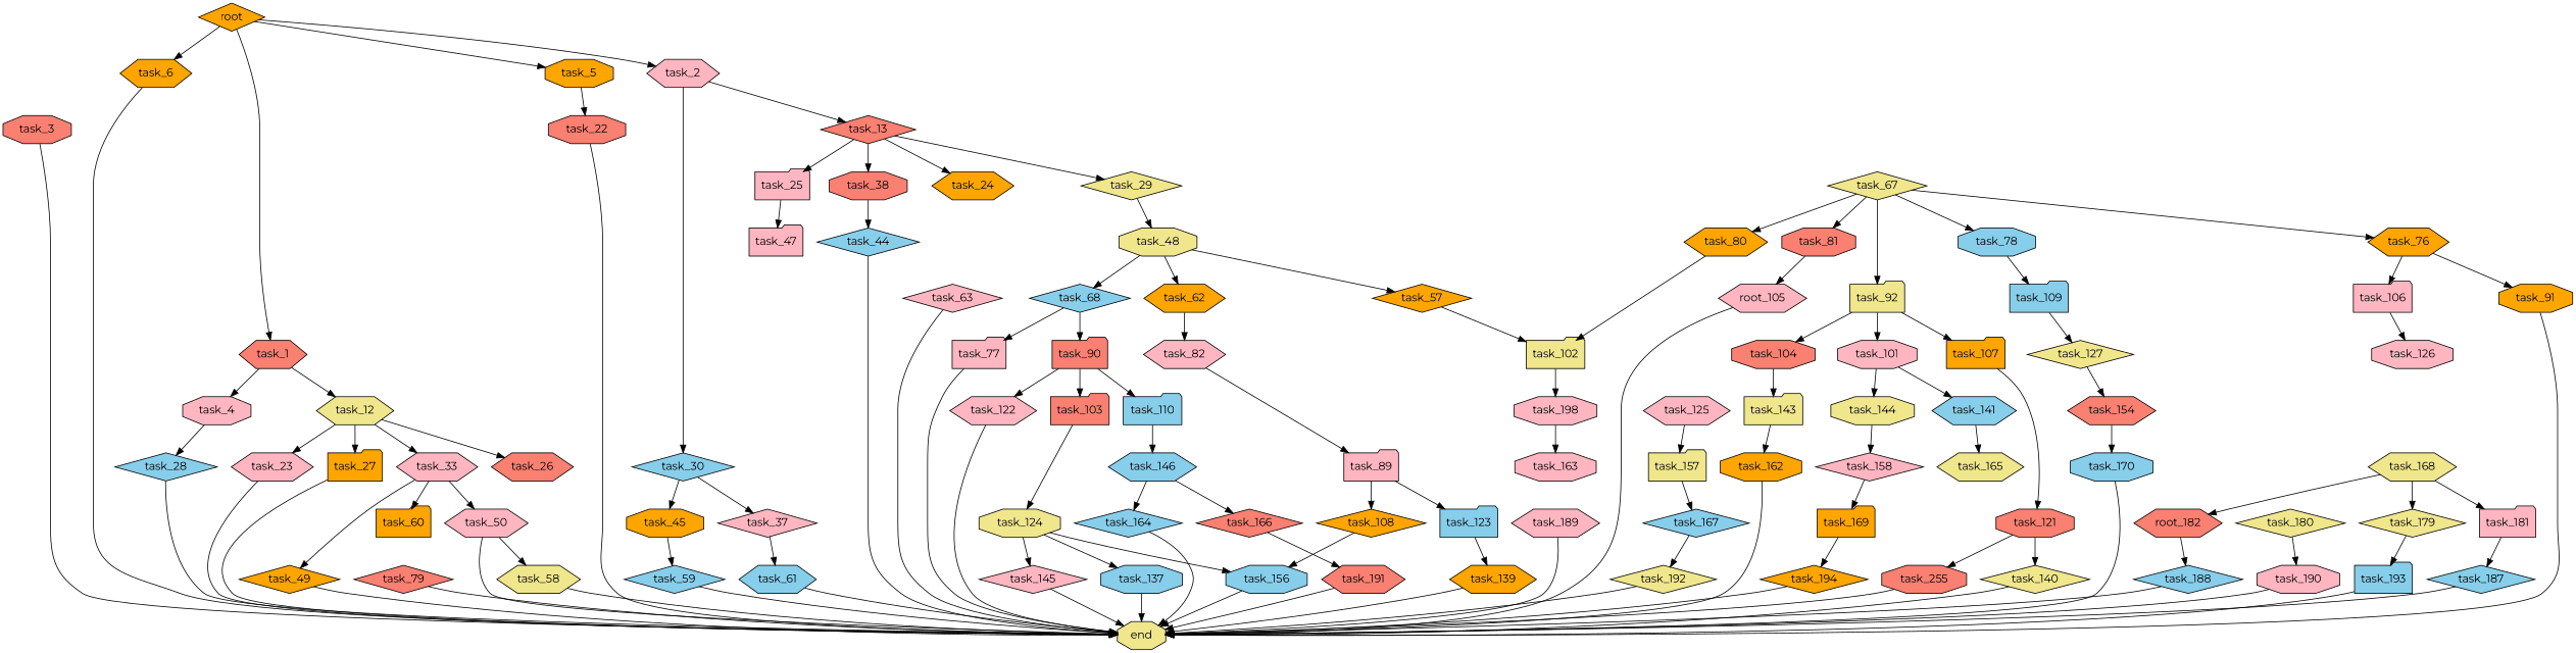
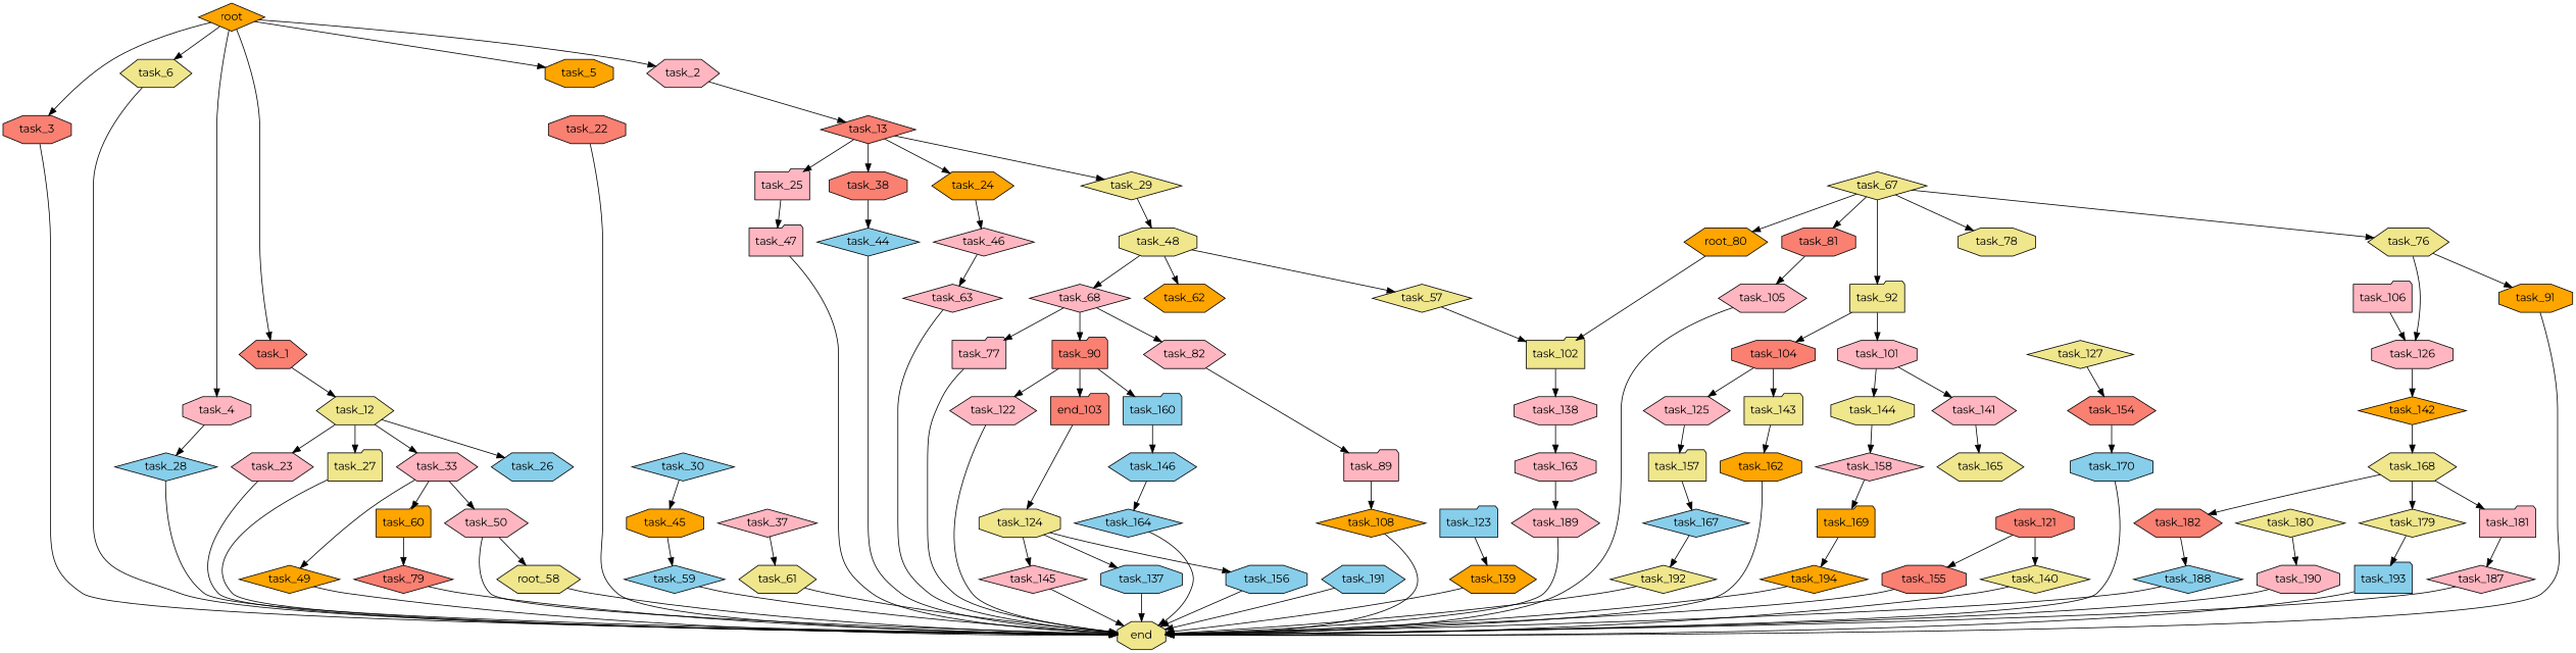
  digraph {
    fontname=Montserrat
    node [fillcolor=lightpink fontname=Montserrat shape=diamond style=filled]
    edge [fontname=Montserrat]
    root [fillcolor=orange]
    task_1 [fillcolor=salmon shape=hexagon]
    task_2 [shape=hexagon]
    task_3 [fillcolor=salmon shape=octagon]
    task_4 [shape=octagon]
    task_5 [fillcolor=orange shape=octagon]
-   task_6 [fillcolor=orange shape=hexagon]
+   task_6 [fillcolor=khaki shape=hexagon]
    task_12 [fillcolor=khaki shape=hexagon]
    task_13 [fillcolor=salmon]
    task_30 [fillcolor=skyblue]
    end [fillcolor=khaki shape=octagon]
    task_28 [fillcolor=skyblue]
    task_22 [fillcolor=salmon shape=octagon]
    task_23 [shape=hexagon]
-   task_26 [fillcolor=salmon shape=hexagon]
-   task_27 [fillcolor=orange shape=folder]
+   task_26 [fillcolor=skyblue shape=hexagon]
+   task_27 [fillcolor=khaki shape=folder]
    n17 [label=task_33 shape=hexagon]
    task_24 [fillcolor=orange shape=hexagon]
    task_25 [shape=folder]
    task_29 [fillcolor=khaki]
    task_38 [fillcolor=salmon shape=octagon]
    task_37
    task_45 [fillcolor=orange shape=octagon]
    task_49 [fillcolor=orange]
    task_50 [shape=hexagon]
    task_60 [fillcolor=orange shape=folder]
+   task_46
    task_47 [shape=folder]
    task_48 [fillcolor=khaki shape=octagon]
    task_44 [fillcolor=skyblue]
    task_63
-   task_57 [fillcolor=orange]
+   task_57 [fillcolor=khaki]
    task_62 [fillcolor=orange shape=hexagon]
-   task_68 [fillcolor=skyblue]
-   task_61 [fillcolor=skyblue shape=hexagon]
+   task_68
+   task_61 [fillcolor=khaki shape=hexagon]
    task_59 [fillcolor=skyblue]
-   task_58 [fillcolor=khaki shape=hexagon]
+   task_58 [fillcolor=khaki shape=hexagon label=root_58]
    task_79 [fillcolor=salmon]
    task_102 [fillcolor=khaki shape=folder]
    task_82 [shape=hexagon]
    task_77 [shape=folder]
    task_90 [fillcolor=salmon shape=folder]
    task_67 [fillcolor=khaki]
-   task_76 [fillcolor=orange shape=hexagon]
-   task_78 [fillcolor=skyblue shape=octagon]
-   task_80 [fillcolor=orange shape=hexagon]
+   task_76 [fillcolor=khaki shape=hexagon]
+   task_78 [fillcolor=khaki shape=octagon]
+   task_80 [fillcolor=orange shape=hexagon label=root_80]
    task_81 [fillcolor=salmon shape=octagon]
    task_92 [fillcolor=khaki shape=folder]
    task_89 [shape=folder]
    task_91 [fillcolor=orange shape=octagon]
    task_106 [shape=folder]
-   task_109 [fillcolor=skyblue shape=folder]
-   task_105 [shape=hexagon label=root_105]
+   task_105 [shape=hexagon]
    task_101 [shape=octagon]
    task_104 [fillcolor=salmon shape=octagon]
-   task_107 [fillcolor=orange shape=folder]
-   task_103 [fillcolor=salmon shape=folder]
-   task_110 [fillcolor=skyblue shape=folder]
+   task_103 [fillcolor=salmon shape=folder label=end_103]
+   task_110 [fillcolor=skyblue shape=folder label=task_160]
    task_122 [shape=hexagon]
    task_126 [shape=octagon]
    task_127 [fillcolor=khaki]
-   task_138 [shape=octagon label=task_198]
+   task_138 [shape=octagon]
    task_108 [fillcolor=orange]
    task_123 [fillcolor=skyblue shape=folder]
    task_139 [fillcolor=orange shape=hexagon]
    task_124 [fillcolor=khaki shape=octagon]
    task_146 [fillcolor=skyblue shape=hexagon]
-   task_141 [fillcolor=skyblue shape=hexagon]
+   task_141 [shape=hexagon]
    task_144 [fillcolor=khaki shape=octagon]
    task_125 [shape=hexagon]
    task_143 [fillcolor=khaki shape=folder]
    task_121 [fillcolor=salmon shape=octagon]
    task_165 [fillcolor=khaki shape=hexagon]
    task_158
    task_163 [shape=octagon]
    task_137 [fillcolor=skyblue shape=octagon]
    task_145
    task_156 [fillcolor=skyblue shape=octagon]
    task_157 [fillcolor=khaki shape=folder]
    task_162 [fillcolor=orange shape=octagon]
+   task_142 [fillcolor=orange]
    task_140 [fillcolor=khaki]
-   task_155 [fillcolor=salmon shape=octagon label=task_255]
+   task_155 [fillcolor=salmon shape=octagon]
    task_154 [fillcolor=salmon shape=hexagon]
    task_164 [fillcolor=skyblue]
-   task_166 [fillcolor=salmon]
    task_167 [fillcolor=skyblue]
    task_168 [fillcolor=khaki shape=hexagon]
    task_170 [fillcolor=skyblue shape=octagon]
    task_189 [shape=hexagon]
    task_179 [fillcolor=khaki]
    task_181 [shape=folder]
-   task_182 [fillcolor=salmon shape=hexagon label=root_182]
+   task_182 [fillcolor=salmon shape=hexagon]
    task_169 [fillcolor=orange shape=folder]
-   task_191 [fillcolor=salmon shape=hexagon]
+   task_191 [fillcolor=skyblue shape=hexagon]
    task_192 [fillcolor=khaki]
    task_194 [fillcolor=orange]
    task_180 [fillcolor=khaki]
    task_190 [shape=octagon]
    task_193 [fillcolor=skyblue shape=folder]
-   task_187 [fillcolor=skyblue]
+   task_187
    task_188 [fillcolor=skyblue]
    root -> task_1
    root -> task_2
-   task_1 -> task_4
+   root -> task_3
+   root -> task_4
    root -> task_5
    root -> task_6
    task_1 -> task_12
    task_2 -> task_13
-   task_2 -> task_30
    task_3 -> end
    task_4 -> task_28
-   task_5 -> task_22
    task_6 -> end
    task_12 -> task_23
    task_12 -> task_26
    task_12 -> task_27
    task_12 -> n17
    task_13 -> task_24
    task_13 -> task_25
    task_13 -> task_29
    task_13 -> task_38
-   task_30 -> task_37
    task_30 -> task_45
    task_28 -> end
    task_22 -> end
    task_23 -> end
    task_27 -> end
    n17 -> task_49
    n17 -> task_50
    n17 -> task_60
+   task_24 -> task_46
    task_25 -> task_47
    task_29 -> task_48
    task_38 -> task_44
    task_37 -> task_61
    task_45 -> task_59
    task_49 -> end
    task_50 -> end
    task_50 -> task_58
+   task_60 -> task_79
+   task_46 -> task_63
+   task_47 -> end
    task_48 -> task_57
    task_48 -> task_62
    task_48 -> task_68
    task_44 -> end
    task_63 -> end
    task_57 -> task_102
-   task_62 -> task_82
+   task_68 -> task_82
    task_68 -> task_77
    task_68 -> task_90
    task_61 -> end
    task_59 -> end
    task_58 -> end
    task_79 -> end
    task_102 -> task_138
    task_82 -> task_89
    task_77 -> end
    task_90 -> task_103
    task_90 -> task_110
    task_90 -> task_122
    task_67 -> task_76
    task_67 -> task_78
    task_67 -> task_80
    task_67 -> task_81
    task_67 -> task_92
    task_76 -> task_91
-   task_76 -> task_106
-   task_78 -> task_109
+   task_76 -> task_126
    task_80 -> task_102
    task_81 -> task_105
    task_92 -> task_101
    task_92 -> task_104
-   task_92 -> task_107
    task_89 -> task_108
-   task_89 -> task_123
    task_91 -> end
    task_106 -> task_126
-   task_109 -> task_127
    task_105 -> end
    task_101 -> task_141
    task_101 -> task_144
+   task_104 -> task_125
    task_104 -> task_143
-   task_107 -> task_121
    task_103 -> task_124
    task_110 -> task_146
    task_122 -> end
+   task_126 -> task_142
    task_127 -> task_154
    task_138 -> task_163
-   task_108 -> task_156
+   task_108 -> end
    task_123 -> task_139
    task_139 -> end
    task_124 -> task_137
    task_124 -> task_145
    task_124 -> task_156
    task_146 -> task_164
-   task_146 -> task_166
    task_141 -> task_165
    task_144 -> task_158
    task_125 -> task_157
    task_143 -> task_162
    task_121 -> task_140
    task_121 -> task_155
    task_158 -> task_169
+   task_163 -> task_189
    task_137 -> end
    task_145 -> end
    task_156 -> end
    task_157 -> task_167
    task_162 -> end
+   task_142 -> task_168
    task_140 -> end
    task_155 -> end
    task_154 -> task_170
    task_164 -> end
-   task_166 -> task_191
    task_167 -> task_192
    task_168 -> task_179
    task_168 -> task_181
    task_168 -> task_182
    task_170 -> end
    task_189 -> end
    task_179 -> task_193
    task_181 -> task_187
    task_182 -> task_188
    task_169 -> task_194
    task_191 -> end
    task_192 -> end
    task_194 -> end
    task_180 -> task_190
    task_190 -> end
    task_193 -> end
    task_187 -> end
    task_188 -> end
  }
